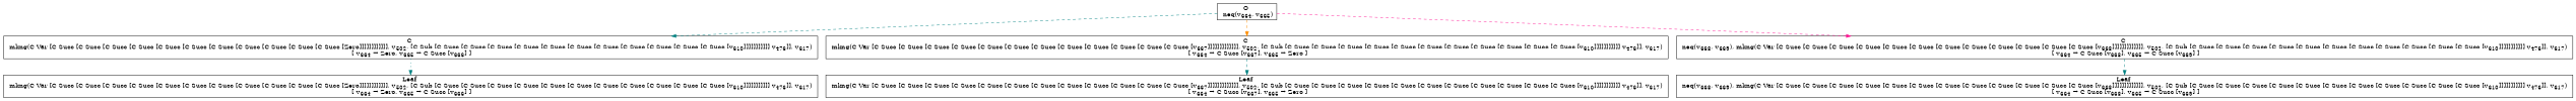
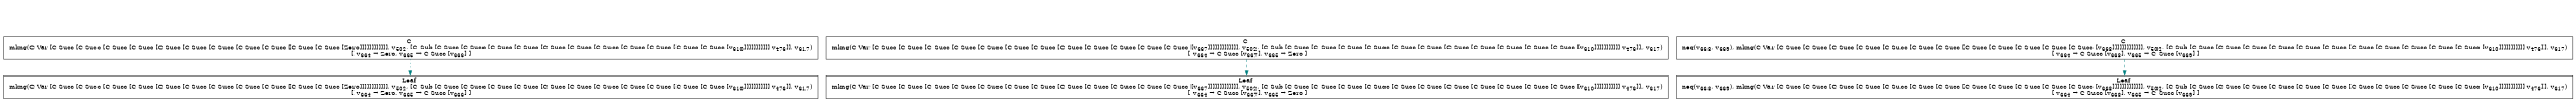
  digraph {
    rankdir=TB
    node [fillcolor=white shape=box style=filled]
    edge [color=teal style=dashed]
-   n1 [label=<O <BR/> neq(v<SUB>664</SUB>, v<SUB>665</SUB>)>]
    n2 [label=<C <BR/> mkng(C Var [C Succ [C Succ [C Succ [C Succ [C Succ [C Succ [C Succ [C Succ [C Succ [C Succ [C Succ [Zero]]]]]]]]]]]], v<SUB>502</SUB>, [C Sub [C Succ [C Succ [C Succ [C Succ [C Succ [C Succ [C Succ [C Succ [C Succ [C Succ [C Succ [v<SUB>610</SUB>]]]]]]]]]]] v<SUB>476</SUB>]], v<SUB>617</SUB>) <BR/>  [ v<SUB>664</SUB> &rarr; Zero, v<SUB>665</SUB> &rarr; C Succ [v<SUB>666</SUB>] ] >]
    n3 [label=<C <BR/> mkng(C Var [C Succ [C Succ [C Succ [C Succ [C Succ [C Succ [C Succ [C Succ [C Succ [C Succ [C Succ [C Succ [v<SUB>667</SUB>]]]]]]]]]]]]], v<SUB>502</SUB>, [C Sub [C Succ [C Succ [C Succ [C Succ [C Succ [C Succ [C Succ [C Succ [C Succ [C Succ [C Succ [v<SUB>610</SUB>]]]]]]]]]]] v<SUB>476</SUB>]], v<SUB>617</SUB>) <BR/>  [ v<SUB>664</SUB> &rarr; C Succ [v<SUB>667</SUB>], v<SUB>665</SUB> &rarr; Zero ] >]
    n4 [label=<C <BR/> neq(v<SUB>668</SUB>, v<SUB>669</SUB>), mkng(C Var [C Succ [C Succ [C Succ [C Succ [C Succ [C Succ [C Succ [C Succ [C Succ [C Succ [C Succ [C Succ [v<SUB>668</SUB>]]]]]]]]]]]]], v<SUB>502</SUB>, [C Sub [C Succ [C Succ [C Succ [C Succ [C Succ [C Succ [C Succ [C Succ [C Succ [C Succ [C Succ [v<SUB>610</SUB>]]]]]]]]]]] v<SUB>476</SUB>]], v<SUB>617</SUB>) <BR/>  [ v<SUB>664</SUB> &rarr; C Succ [v<SUB>668</SUB>], v<SUB>665</SUB> &rarr; C Succ [v<SUB>669</SUB>] ] >]
    n5 [label=<Leaf <BR/> mkng(C Var [C Succ [C Succ [C Succ [C Succ [C Succ [C Succ [C Succ [C Succ [C Succ [C Succ [C Succ [Zero]]]]]]]]]]]], v<SUB>502</SUB>, [C Sub [C Succ [C Succ [C Succ [C Succ [C Succ [C Succ [C Succ [C Succ [C Succ [C Succ [C Succ [v<SUB>610</SUB>]]]]]]]]]]] v<SUB>476</SUB>]], v<SUB>617</SUB>) <BR/>  [ v<SUB>664</SUB> &rarr; Zero, v<SUB>665</SUB> &rarr; C Succ [v<SUB>666</SUB>] ] >]
    n6 [label=<Leaf <BR/> mkng(C Var [C Succ [C Succ [C Succ [C Succ [C Succ [C Succ [C Succ [C Succ [C Succ [C Succ [C Succ [C Succ [v<SUB>667</SUB>]]]]]]]]]]]]], v<SUB>502</SUB>, [C Sub [C Succ [C Succ [C Succ [C Succ [C Succ [C Succ [C Succ [C Succ [C Succ [C Succ [C Succ [v<SUB>610</SUB>]]]]]]]]]]] v<SUB>476</SUB>]], v<SUB>617</SUB>) <BR/>  [ v<SUB>664</SUB> &rarr; C Succ [v<SUB>667</SUB>], v<SUB>665</SUB> &rarr; Zero ] >]
    n7 [label=<Leaf <BR/> neq(v<SUB>668</SUB>, v<SUB>669</SUB>), mkng(C Var [C Succ [C Succ [C Succ [C Succ [C Succ [C Succ [C Succ [C Succ [C Succ [C Succ [C Succ [C Succ [v<SUB>668</SUB>]]]]]]]]]]]]], v<SUB>502</SUB>, [C Sub [C Succ [C Succ [C Succ [C Succ [C Succ [C Succ [C Succ [C Succ [C Succ [C Succ [C Succ [v<SUB>610</SUB>]]]]]]]]]]] v<SUB>476</SUB>]], v<SUB>617</SUB>) <BR/>  [ v<SUB>664</SUB> &rarr; C Succ [v<SUB>668</SUB>], v<SUB>665</SUB> &rarr; C Succ [v<SUB>669</SUB>] ] >]
-   n1 -> n2
-   n1 -> n3 [color=darkorange]
-   n1 -> n4 [color=deeppink]
    n2 -> n5 [style=dotted]
    n3 -> n6
    n4 -> n7
  }
